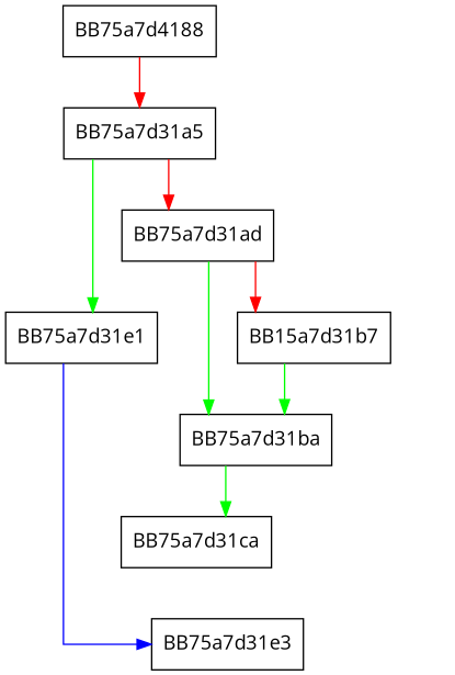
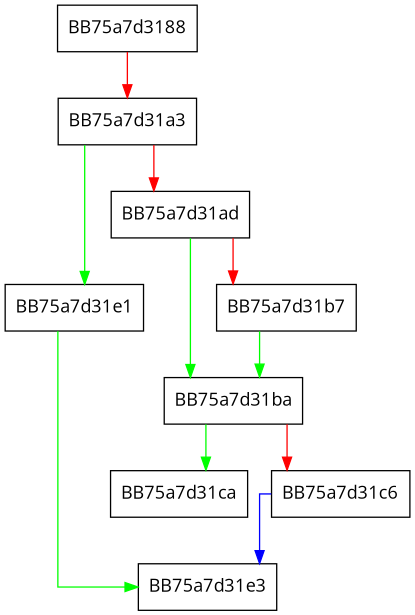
  digraph {
    fontname="Open Sans"
    splines=ortho
    node [fontname="Open Sans" shape=box]
    edge [color=red fontname="Open Sans"]
-   BB75a7d3188 [label=BB75a7d4188]
-   BB75a7d31a3 [label=BB75a7d31a5]
+   BB75a7d3188
+   BB75a7d31a3
    BB75a7d31e1
    BB75a7d31ad
    BB75a7d31e3
    BB75a7d31ba
-   BB75a7d31b7 [label=BB15a7d31b7]
+   BB75a7d31b7
    BB75a7d31ca
+   BB75a7d31c6
    BB75a7d3188 -> BB75a7d31a3
    BB75a7d31a3 -> BB75a7d31e1 [color=green]
    BB75a7d31a3 -> BB75a7d31ad
-   BB75a7d31e1 -> BB75a7d31e3 [color=blue]
+   BB75a7d31e1 -> BB75a7d31e3 [color=green]
    BB75a7d31ad -> BB75a7d31ba [color=green]
    BB75a7d31ad -> BB75a7d31b7
    BB75a7d31ba -> BB75a7d31ca [color=green]
+   BB75a7d31ba -> BB75a7d31c6
    BB75a7d31b7 -> BB75a7d31ba [color=green]
+   BB75a7d31c6 -> BB75a7d31e3 [color=blue]
  }
